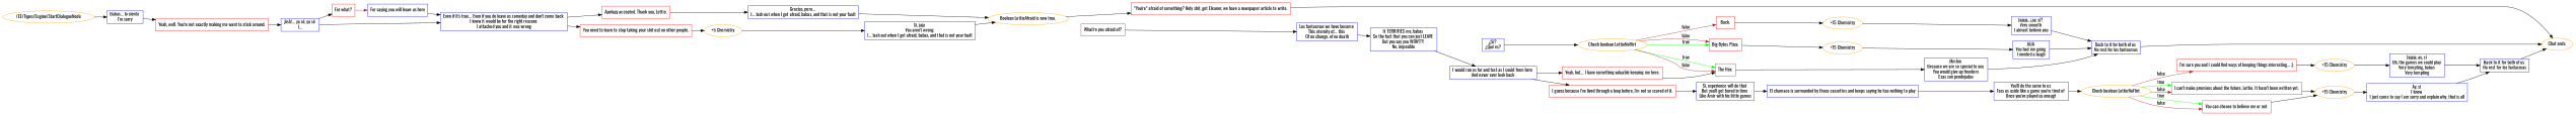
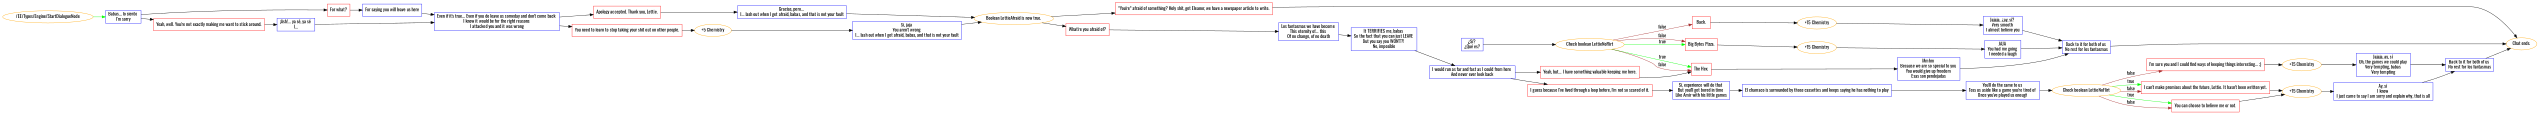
  digraph {
    fontname=Oswald
    rankdir=LR
    node [color=blue fontname=Oswald shape=box]
    edge [fontname=Oswald]
    n1 [color=orange label="/EE/Types/Engine/StartDialogueNode" shape=""]
    n2 [label="Babas... lo siento \nI'm sorry"]
    n3 [color=red label="For what?"]
    n4 [color=red label="Yeah, well. You're not exactly making me want to stick around."]
    n5 [label="For saying you will leave us here"]
    n6 [label="¡Ash!... ya sé, ya sé \nI..."]
    n7 [label="Even if it's true... Even if you do leave us someday and don't come back \nI know it would be for the right reasons \nI attacked you and it was wrong"]
    n8 [color=red label="Apology accepted. Thank you, Lettie."]
    n9 [color=red label="You need to learn to stop taking your shit out on other people."]
    n10 [label="Gracias, pero... \nI... lash out when I get afraid, babas, and that is not your fault"]
    n11 [color=orange label="+5 Chemistry" shape=""]
    n12 [color=orange label="Boolean LettieAfraid is now true." shape=""]
    n13 [label="Sí, jaja \nYou aren't wrong \nI... lash out when I get afraid, babas, and that is not your fault"]
    n14 [color=red label="What're you afraid of?"]
    n15 [color=red label="*You're* afraid of something? Holy shit, get Eleanor, we have a newspaper article to write."]
    n16 [label="Los fantasmas we have become \nThis eternity of... this \nOf no change, of no death"]
    "Chat ends." [color=orange shape=""]
    n18 [label="It TERRIFIES me, babas \nSo the fact that you can just LEAVE \nBut you say you WON'T?! \nNo, imposible"]
    n19 [label="I would run as far and fast as I could from here \nAnd never ever look back"]
    n20 [color=red label="I guess because I've lived through a loop before, I'm not so scared of it."]
    n21 [color=red label="Yeah, but... I have something valuable keeping me here."]
    n22 [label="Sí, experience will do that \nBut you'll get bored in time \nLike Amir with his little games"]
    n23 [color=red label="The Hex."]
    n24 [label="El chamaco is surrounded by those cassettes and keeps saying he has nothing to play"]
    n25 [label="¿Sí? \n¿Qué es?"]
    n26 [color=orange label="Check boolean LettieNoFlirt" shape=""]
    n27 [label="You'll do the same to us \nToss us aside like a game you're tired of \nOnce you've played us enough"]
    n28 [color=red label="Big Bytes Pizza."]
    n29 [color=red label="Back."]
    n30 [color=orange label="Check boolean LettieNoFlirt" shape=""]
    n31 [label="Mmhm \nBecause we are so special to you \nYou would give up freedom \nEsas son pendejadas"]
    n32 [color=orange label="+15 Chemistry" shape=""]
    n33 [color=orange label="+15 Chemistry" shape=""]
    n34 [color=red label="You can choose to believe me or not."]
    n35 [color=red label="I can't make promises about the future, Lettie. It hasn't been written yet."]
    n36 [color=red label="I'm sure you and I could find ways of keeping things interesting... ;)"]
    n37 [label="Back to it for both of us \nNo rest for los fantasmas"]
    n38 [label="JAJA \nYou had me going \nI needed a laugh"]
    n39 [label="Jajaja, ¿ay, sí? \nVery smooth \nI almost believe you"]
    n40 [color=orange label="+15 Chemistry" shape=""]
    n41 [color=orange label="+15 Chemistry" shape=""]
    n42 [label="Ay, sí \nI know \nI just came to say I am sorry and explain why, that is all"]
    n43 [label="Jajaja, ay, sí \nOh, the games we could play \nVery tempting, babas \nVery tempting"]
    n44 [label="Back to it for both of us \nNo rest for los fantasmas"]
-   n1 -> n2
-   n6 -> n3
+   n1 -> n2 [color=green]
+   n2 -> n3
    n2 -> n4
-   n3 -> n5 [color=brown]
+   n3 -> n5
    n4 -> n6
    n5 -> n7
    n6 -> n7
    n7 -> n8
    n7 -> n9
    n8 -> n10
    n9 -> n11
    n10 -> n12
    n11 -> n13
+   n12 -> n14
    n12 -> n15
    n13 -> n12
    n14 -> n16
    n15 -> "Chat ends."
    n16 -> n18
    n18 -> n19
    n19 -> n20
    n19 -> n21
    n20 -> n22
    n21 -> n23
    n22 -> n24
    n23 -> n31
    n24 -> n27
    n25 -> n26
    n26 -> n23 [color=green label=true]
    n26 -> n23 [color=brown label=false]
    n26 -> n28 [color=green label=true]
    n26 -> n28 [color=brown label=false]
    n26 -> n29 [color=brown label=false]
    n27 -> n30
    n28 -> n32
    n29 -> n33
    n30 -> n34 [color=green label=true]
    n30 -> n34 [color=brown label=false]
    n30 -> n35 [color=green label=true]
    n30 -> n35 [color=brown label=false]
    n30 -> n36 [color=brown label=false]
    n31 -> n37
    n32 -> n38
    n33 -> n39
    n34 -> n40
    n35 -> n40
    n36 -> n41
    n37 -> "Chat ends."
    n38 -> n37
    n39 -> n37
    n40 -> n42
    n41 -> n43
    n42 -> n44
    n43 -> n44
    n44 -> "Chat ends."
  }
